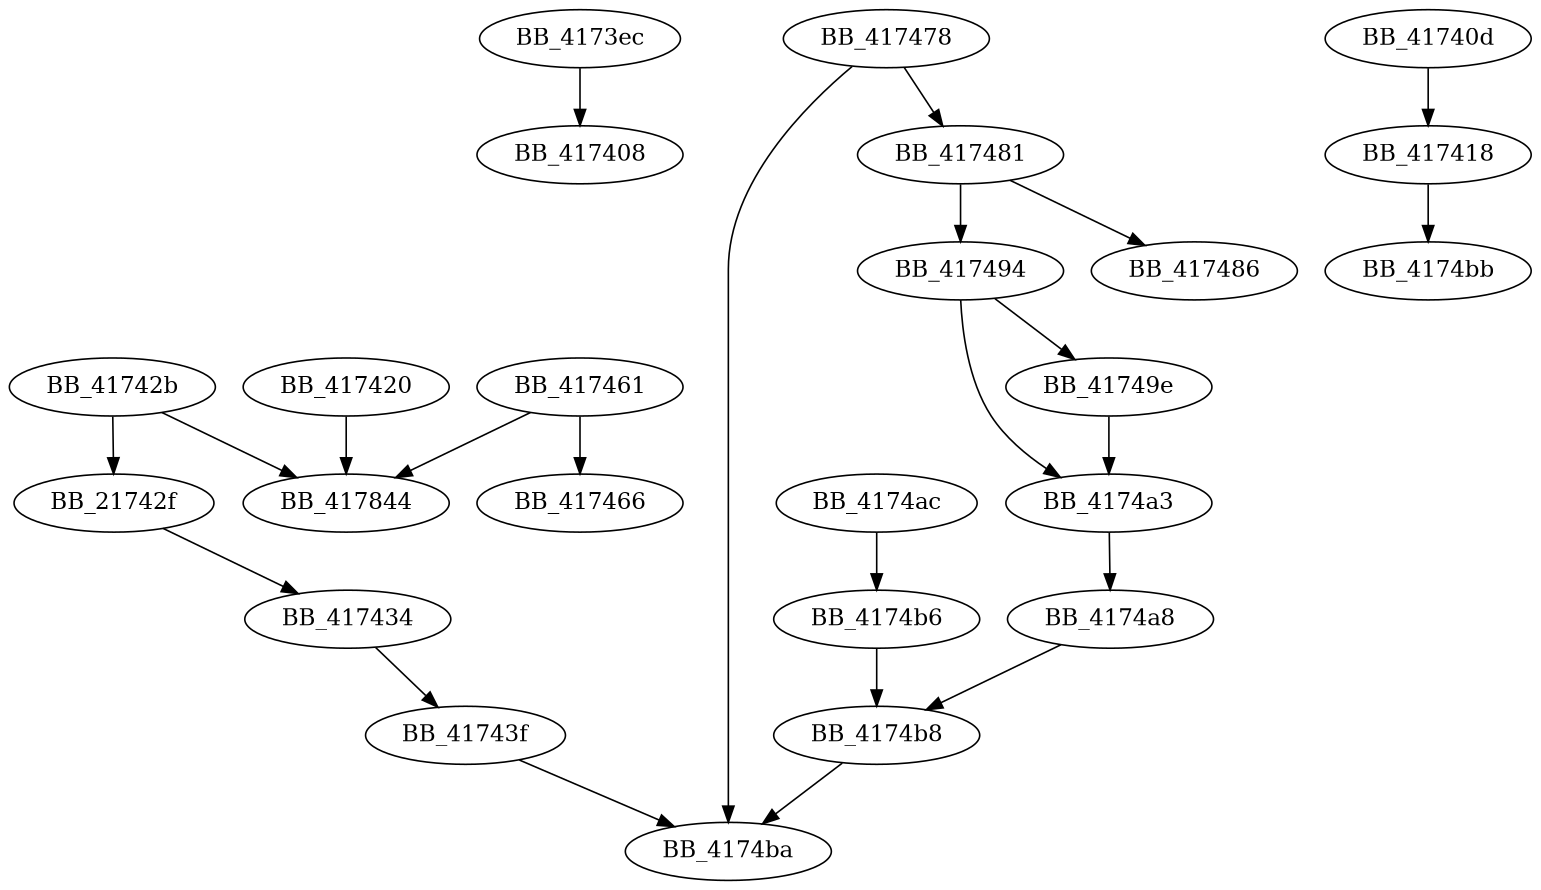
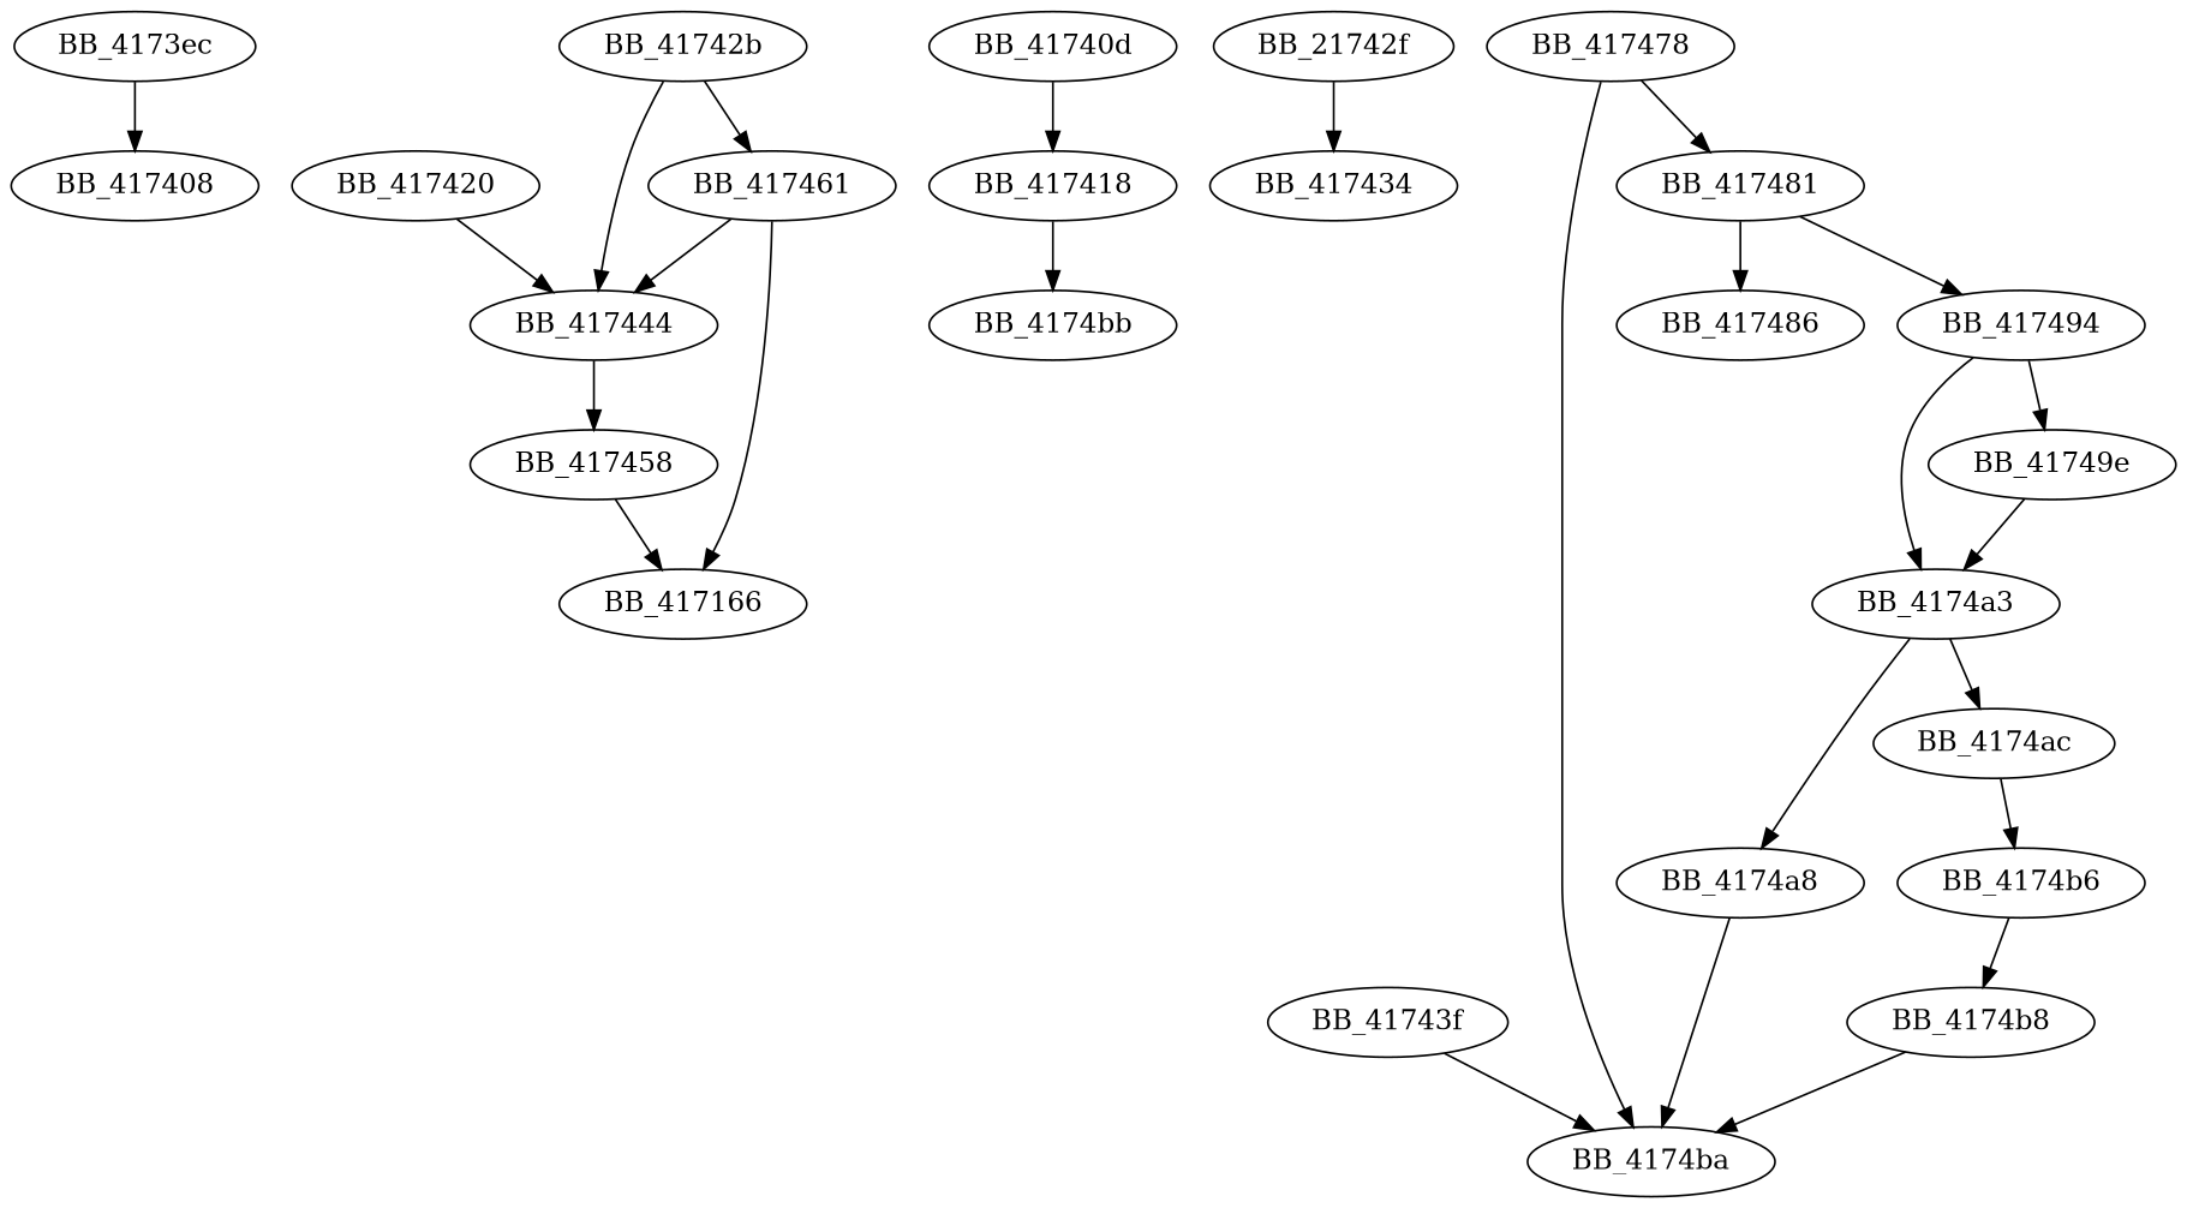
  digraph {
    BB_4173ec
    BB_417408
    BB_417420
-   BB_417444 [label=BB_417844]
+   BB_417444
    BB_41740d
    BB_417418
    BB_41742b
    n8 [label=BB_21742f]
+   BB_417458
    BB_4174bb
    BB_417434
-   BB_417466
+   BB_417466 [label=BB_417166]
    BB_417461
    BB_41743f
    BB_4174ba
    BB_417478
    BB_417481
    BB_417486
    BB_417494
    BB_4174a3
    BB_41749e
    BB_4174a8
    BB_4174ac
    BB_4174b8
    BB_4174b6
    BB_4173ec -> BB_417408
    BB_417420 -> BB_417444
+   BB_417444 -> BB_417458
    BB_41740d -> BB_417418
    BB_417418 -> BB_4174bb
    BB_41742b -> BB_417444
-   BB_41742b -> n8
+   BB_41742b -> BB_417461
    n8 -> BB_417434
-   BB_417434 -> BB_41743f
+   BB_417458 -> BB_417466
    BB_417461 -> BB_417444
    BB_417461 -> BB_417466
    BB_41743f -> BB_4174ba
    BB_417478 -> BB_4174ba
    BB_417478 -> BB_417481
    BB_417481 -> BB_417486
    BB_417481 -> BB_417494
    BB_417494 -> BB_4174a3
    BB_417494 -> BB_41749e
    BB_4174a3 -> BB_4174a8
+   BB_4174a3 -> BB_4174ac
    BB_41749e -> BB_4174a3
-   BB_4174a8 -> BB_4174b8
+   BB_4174a8 -> BB_4174ba
    BB_4174ac -> BB_4174b6
    BB_4174b8 -> BB_4174ba
    BB_4174b6 -> BB_4174b8
  }
